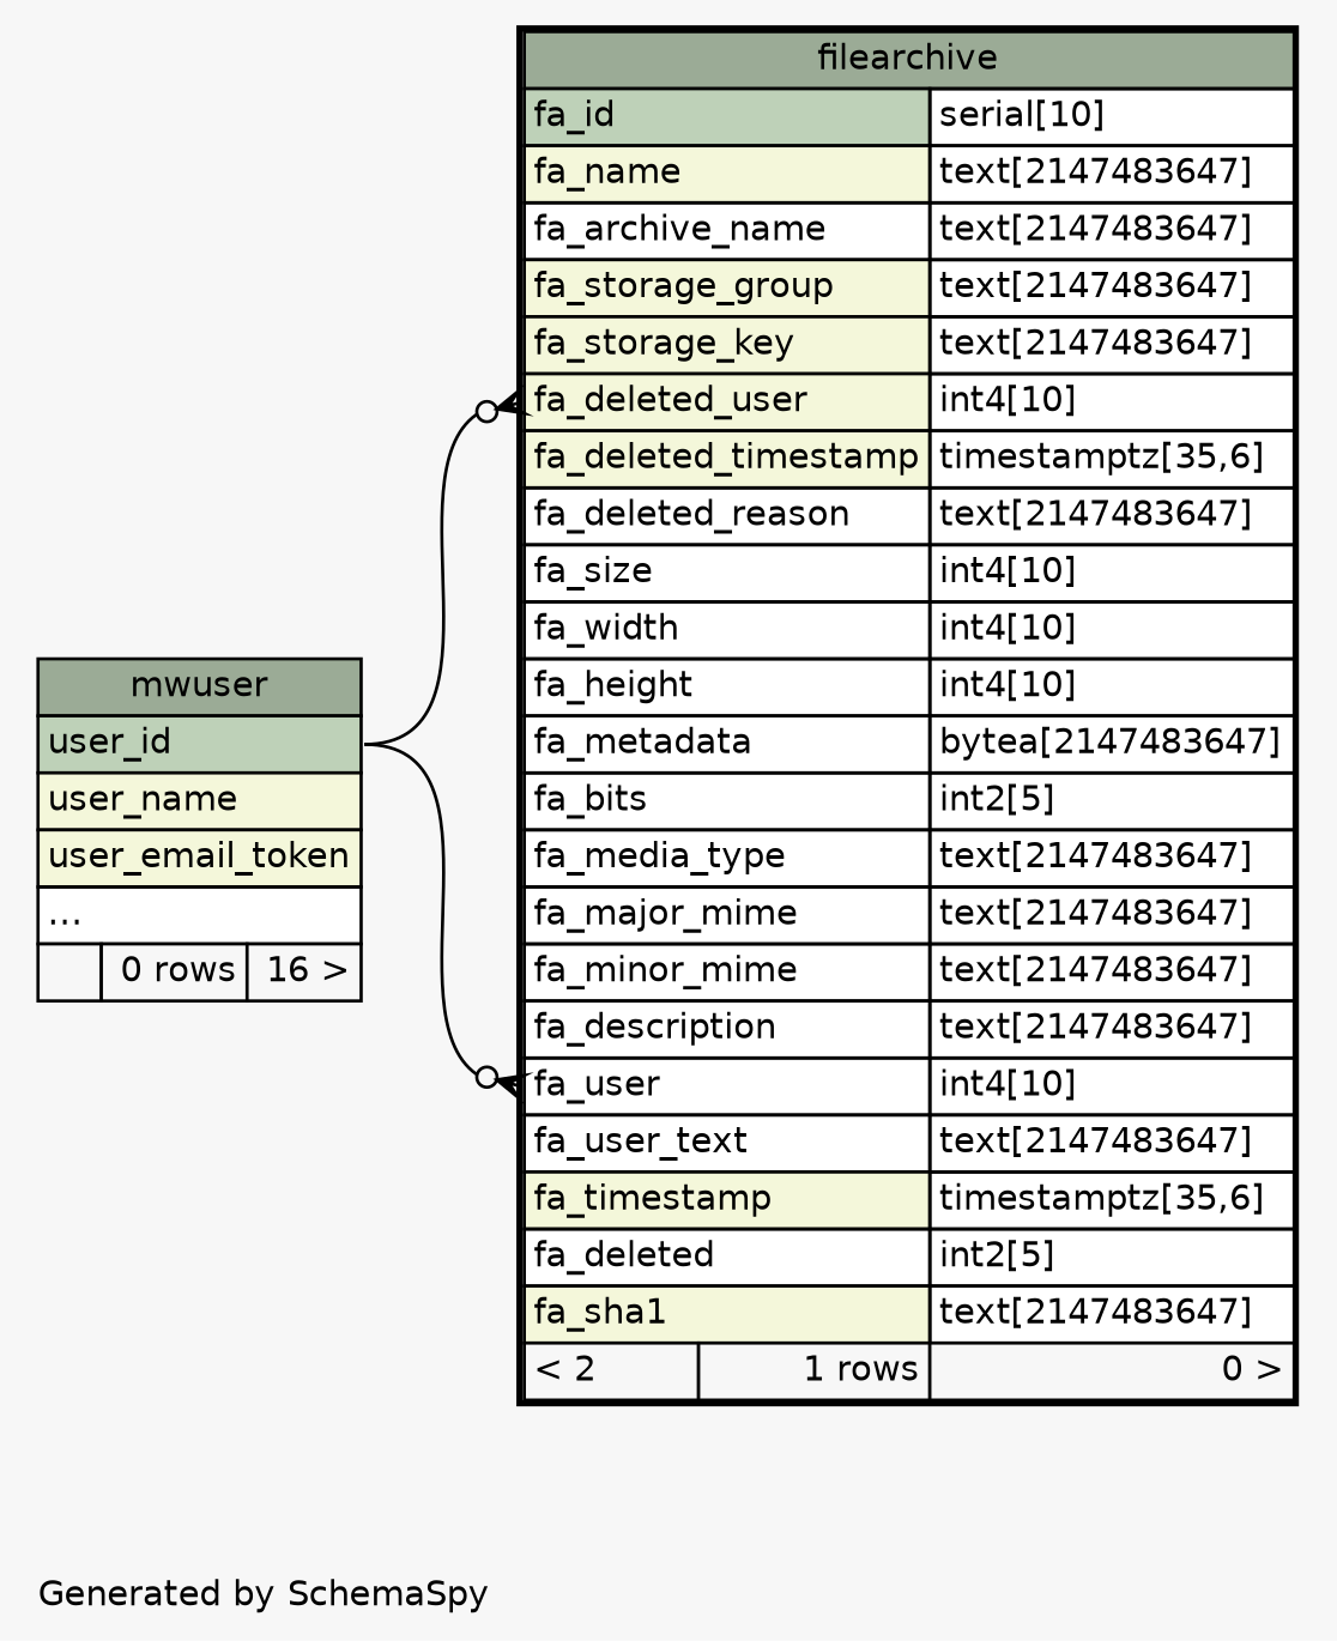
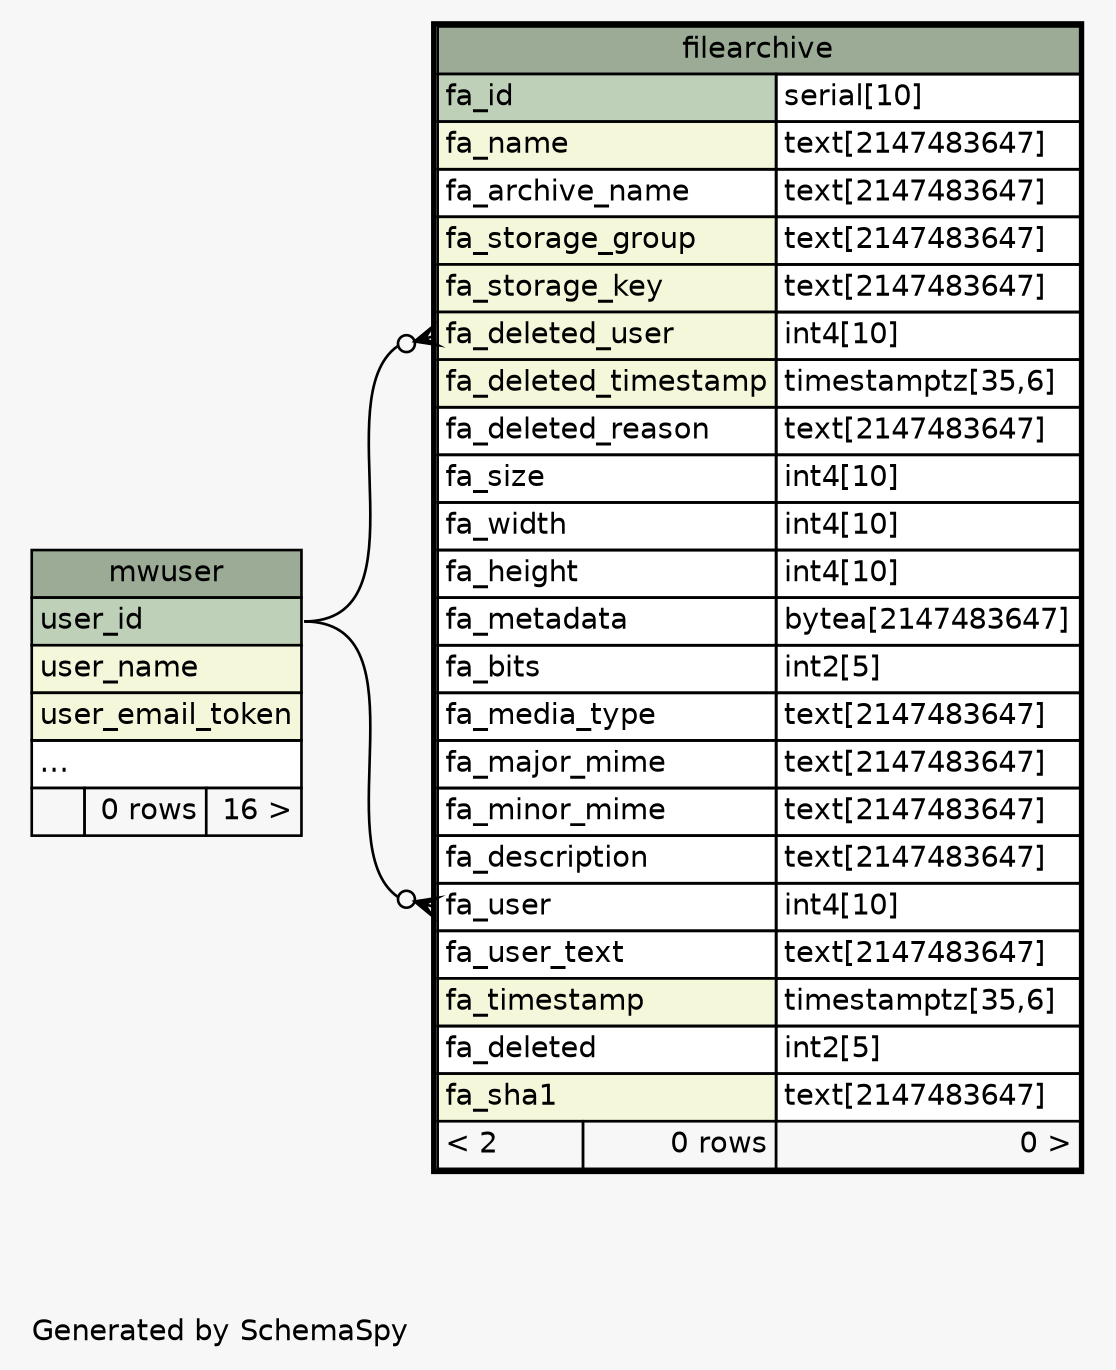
  digraph {
    bgcolor="#f7f7f7"
    fontname=Helvetica
    fontsize=11
    label="\nGenerated by SchemaSpy"
    labeljust=l
    nodesep=0.18
    rankdir=RL
    ranksep=0.46
    node [fontname=Helvetica fontsize=11 shape=plaintext]
    edge [arrowhead=none arrowsize=0.8 arrowtail=crowodot dir=back headport="user_id:e"]
-   n1 [label=<     <TABLE BORDER="2" CELLBORDER="1" CELLSPACING="0" BGCOLOR="#ffffff">       <TR><TD COLSPAN="3" BGCOLOR="#9bab96" ALIGN="CENTER">filearchive</TD></TR>       <TR><TD PORT="fa_id" COLSPAN="2" BGCOLOR="#bed1b8" ALIGN="LEFT">fa_id</TD><TD PORT="fa_id.type" ALIGN="LEFT">serial[10]</TD></TR>       <TR><TD PORT="fa_name" COLSPAN="2" BGCOLOR="#f4f7da" ALIGN="LEFT">fa_name</TD><TD PORT="fa_name.type" ALIGN="LEFT">text[2147483647]</TD></TR>       <TR><TD PORT="fa_archive_name" COLSPAN="2" ALIGN="LEFT">fa_archive_name</TD><TD PORT="fa_archive_name.type" ALIGN="LEFT">text[2147483647]</TD></TR>       <TR><TD PORT="fa_storage_group" COLSPAN="2" BGCOLOR="#f4f7da" ALIGN="LEFT">fa_storage_group</TD><TD PORT="fa_storage_group.type" ALIGN="LEFT">text[2147483647]</TD></TR>       <TR><TD PORT="fa_storage_key" COLSPAN="2" BGCOLOR="#f4f7da" ALIGN="LEFT">fa_storage_key</TD><TD PORT="fa_storage_key.type" ALIGN="LEFT">text[2147483647]</TD></TR>       <TR><TD PORT="fa_deleted_user" COLSPAN="2" BGCOLOR="#f4f7da" ALIGN="LEFT">fa_deleted_user</TD><TD PORT="fa_deleted_user.type" ALIGN="LEFT">int4[10]</TD></TR>       <TR><TD PORT="fa_deleted_timestamp" COLSPAN="2" BGCOLOR="#f4f7da" ALIGN="LEFT">fa_deleted_timestamp</TD><TD PORT="fa_deleted_timestamp.type" ALIGN="LEFT">timestamptz[35,6]</TD></TR>       <TR><TD PORT="fa_deleted_reason" COLSPAN="2" ALIGN="LEFT">fa_deleted_reason</TD><TD PORT="fa_deleted_reason.type" ALIGN="LEFT">text[2147483647]</TD></TR>       <TR><TD PORT="fa_size" COLSPAN="2" ALIGN="LEFT">fa_size</TD><TD PORT="fa_size.type" ALIGN="LEFT">int4[10]</TD></TR>       <TR><TD PORT="fa_width" COLSPAN="2" ALIGN="LEFT">fa_width</TD><TD PORT="fa_width.type" ALIGN="LEFT">int4[10]</TD></TR>       <TR><TD PORT="fa_height" COLSPAN="2" ALIGN="LEFT">fa_height</TD><TD PORT="fa_height.type" ALIGN="LEFT">int4[10]</TD></TR>       <TR><TD PORT="fa_metadata" COLSPAN="2" ALIGN="LEFT">fa_metadata</TD><TD PORT="fa_metadata.type" ALIGN="LEFT">bytea[2147483647]</TD></TR>       <TR><TD PORT="fa_bits" COLSPAN="2" ALIGN="LEFT">fa_bits</TD><TD PORT="fa_bits.type" ALIGN="LEFT">int2[5]</TD></TR>       <TR><TD PORT="fa_media_type" COLSPAN="2" ALIGN="LEFT">fa_media_type</TD><TD PORT="fa_media_type.type" ALIGN="LEFT">text[2147483647]</TD></TR>       <TR><TD PORT="fa_major_mime" COLSPAN="2" ALIGN="LEFT">fa_major_mime</TD><TD PORT="fa_major_mime.type" ALIGN="LEFT">text[2147483647]</TD></TR>       <TR><TD PORT="fa_minor_mime" COLSPAN="2" ALIGN="LEFT">fa_minor_mime</TD><TD PORT="fa_minor_mime.type" ALIGN="LEFT">text[2147483647]</TD></TR>       <TR><TD PORT="fa_description" COLSPAN="2" ALIGN="LEFT">fa_description</TD><TD PORT="fa_description.type" ALIGN="LEFT">text[2147483647]</TD></TR>       <TR><TD PORT="fa_user" COLSPAN="2" ALIGN="LEFT">fa_user</TD><TD PORT="fa_user.type" ALIGN="LEFT">int4[10]</TD></TR>       <TR><TD PORT="fa_user_text" COLSPAN="2" ALIGN="LEFT">fa_user_text</TD><TD PORT="fa_user_text.type" ALIGN="LEFT">text[2147483647]</TD></TR>       <TR><TD PORT="fa_timestamp" COLSPAN="2" BGCOLOR="#f4f7da" ALIGN="LEFT">fa_timestamp</TD><TD PORT="fa_timestamp.type" ALIGN="LEFT">timestamptz[35,6]</TD></TR>       <TR><TD PORT="fa_deleted" COLSPAN="2" ALIGN="LEFT">fa_deleted</TD><TD PORT="fa_deleted.type" ALIGN="LEFT">int2[5]</TD></TR>       <TR><TD PORT="fa_sha1" COLSPAN="2" BGCOLOR="#f4f7da" ALIGN="LEFT">fa_sha1</TD><TD PORT="fa_sha1.type" ALIGN="LEFT">text[2147483647]</TD></TR>       <TR><TD ALIGN="LEFT" BGCOLOR="#f7f7f7">&lt; 2</TD><TD ALIGN="RIGHT" BGCOLOR="#f7f7f7">1 rows</TD><TD ALIGN="RIGHT" BGCOLOR="#f7f7f7">0 &gt;</TD></TR>     </TABLE>>]
+   n1 [label=<     <TABLE BORDER="2" CELLBORDER="1" CELLSPACING="0" BGCOLOR="#ffffff">       <TR><TD COLSPAN="3" BGCOLOR="#9bab96" ALIGN="CENTER">filearchive</TD></TR>       <TR><TD PORT="fa_id" COLSPAN="2" BGCOLOR="#bed1b8" ALIGN="LEFT">fa_id</TD><TD PORT="fa_id.type" ALIGN="LEFT">serial[10]</TD></TR>       <TR><TD PORT="fa_name" COLSPAN="2" BGCOLOR="#f4f7da" ALIGN="LEFT">fa_name</TD><TD PORT="fa_name.type" ALIGN="LEFT">text[2147483647]</TD></TR>       <TR><TD PORT="fa_archive_name" COLSPAN="2" ALIGN="LEFT">fa_archive_name</TD><TD PORT="fa_archive_name.type" ALIGN="LEFT">text[2147483647]</TD></TR>       <TR><TD PORT="fa_storage_group" COLSPAN="2" BGCOLOR="#f4f7da" ALIGN="LEFT">fa_storage_group</TD><TD PORT="fa_storage_group.type" ALIGN="LEFT">text[2147483647]</TD></TR>       <TR><TD PORT="fa_storage_key" COLSPAN="2" BGCOLOR="#f4f7da" ALIGN="LEFT">fa_storage_key</TD><TD PORT="fa_storage_key.type" ALIGN="LEFT">text[2147483647]</TD></TR>       <TR><TD PORT="fa_deleted_user" COLSPAN="2" BGCOLOR="#f4f7da" ALIGN="LEFT">fa_deleted_user</TD><TD PORT="fa_deleted_user.type" ALIGN="LEFT">int4[10]</TD></TR>       <TR><TD PORT="fa_deleted_timestamp" COLSPAN="2" BGCOLOR="#f4f7da" ALIGN="LEFT">fa_deleted_timestamp</TD><TD PORT="fa_deleted_timestamp.type" ALIGN="LEFT">timestamptz[35,6]</TD></TR>       <TR><TD PORT="fa_deleted_reason" COLSPAN="2" ALIGN="LEFT">fa_deleted_reason</TD><TD PORT="fa_deleted_reason.type" ALIGN="LEFT">text[2147483647]</TD></TR>       <TR><TD PORT="fa_size" COLSPAN="2" ALIGN="LEFT">fa_size</TD><TD PORT="fa_size.type" ALIGN="LEFT">int4[10]</TD></TR>       <TR><TD PORT="fa_width" COLSPAN="2" ALIGN="LEFT">fa_width</TD><TD PORT="fa_width.type" ALIGN="LEFT">int4[10]</TD></TR>       <TR><TD PORT="fa_height" COLSPAN="2" ALIGN="LEFT">fa_height</TD><TD PORT="fa_height.type" ALIGN="LEFT">int4[10]</TD></TR>       <TR><TD PORT="fa_metadata" COLSPAN="2" ALIGN="LEFT">fa_metadata</TD><TD PORT="fa_metadata.type" ALIGN="LEFT">bytea[2147483647]</TD></TR>       <TR><TD PORT="fa_bits" COLSPAN="2" ALIGN="LEFT">fa_bits</TD><TD PORT="fa_bits.type" ALIGN="LEFT">int2[5]</TD></TR>       <TR><TD PORT="fa_media_type" COLSPAN="2" ALIGN="LEFT">fa_media_type</TD><TD PORT="fa_media_type.type" ALIGN="LEFT">text[2147483647]</TD></TR>       <TR><TD PORT="fa_major_mime" COLSPAN="2" ALIGN="LEFT">fa_major_mime</TD><TD PORT="fa_major_mime.type" ALIGN="LEFT">text[2147483647]</TD></TR>       <TR><TD PORT="fa_minor_mime" COLSPAN="2" ALIGN="LEFT">fa_minor_mime</TD><TD PORT="fa_minor_mime.type" ALIGN="LEFT">text[2147483647]</TD></TR>       <TR><TD PORT="fa_description" COLSPAN="2" ALIGN="LEFT">fa_description</TD><TD PORT="fa_description.type" ALIGN="LEFT">text[2147483647]</TD></TR>       <TR><TD PORT="fa_user" COLSPAN="2" ALIGN="LEFT">fa_user</TD><TD PORT="fa_user.type" ALIGN="LEFT">int4[10]</TD></TR>       <TR><TD PORT="fa_user_text" COLSPAN="2" ALIGN="LEFT">fa_user_text</TD><TD PORT="fa_user_text.type" ALIGN="LEFT">text[2147483647]</TD></TR>       <TR><TD PORT="fa_timestamp" COLSPAN="2" BGCOLOR="#f4f7da" ALIGN="LEFT">fa_timestamp</TD><TD PORT="fa_timestamp.type" ALIGN="LEFT">timestamptz[35,6]</TD></TR>       <TR><TD PORT="fa_deleted" COLSPAN="2" ALIGN="LEFT">fa_deleted</TD><TD PORT="fa_deleted.type" ALIGN="LEFT">int2[5]</TD></TR>       <TR><TD PORT="fa_sha1" COLSPAN="2" BGCOLOR="#f4f7da" ALIGN="LEFT">fa_sha1</TD><TD PORT="fa_sha1.type" ALIGN="LEFT">text[2147483647]</TD></TR>       <TR><TD ALIGN="LEFT" BGCOLOR="#f7f7f7">&lt; 2</TD><TD ALIGN="RIGHT" BGCOLOR="#f7f7f7">0 rows</TD><TD ALIGN="RIGHT" BGCOLOR="#f7f7f7">0 &gt;</TD></TR>     </TABLE>>]
    n2 [label=<     <TABLE BORDER="0" CELLBORDER="1" CELLSPACING="0" BGCOLOR="#ffffff">       <TR><TD COLSPAN="3" BGCOLOR="#9bab96" ALIGN="CENTER">mwuser</TD></TR>       <TR><TD PORT="user_id" COLSPAN="3" BGCOLOR="#bed1b8" ALIGN="LEFT">user_id</TD></TR>       <TR><TD PORT="user_name" COLSPAN="3" BGCOLOR="#f4f7da" ALIGN="LEFT">user_name</TD></TR>       <TR><TD PORT="user_email_token" COLSPAN="3" BGCOLOR="#f4f7da" ALIGN="LEFT">user_email_token</TD></TR>       <TR><TD PORT="elipses" COLSPAN="3" ALIGN="LEFT">...</TD></TR>       <TR><TD ALIGN="LEFT" BGCOLOR="#f7f7f7">  </TD><TD ALIGN="RIGHT" BGCOLOR="#f7f7f7">0 rows</TD><TD ALIGN="RIGHT" BGCOLOR="#f7f7f7">16 &gt;</TD></TR>     </TABLE>>]
    n1 -> n2 [tailport="fa_deleted_user:w"]
    n1 -> n2 [tailport="fa_user:w"]
  }
